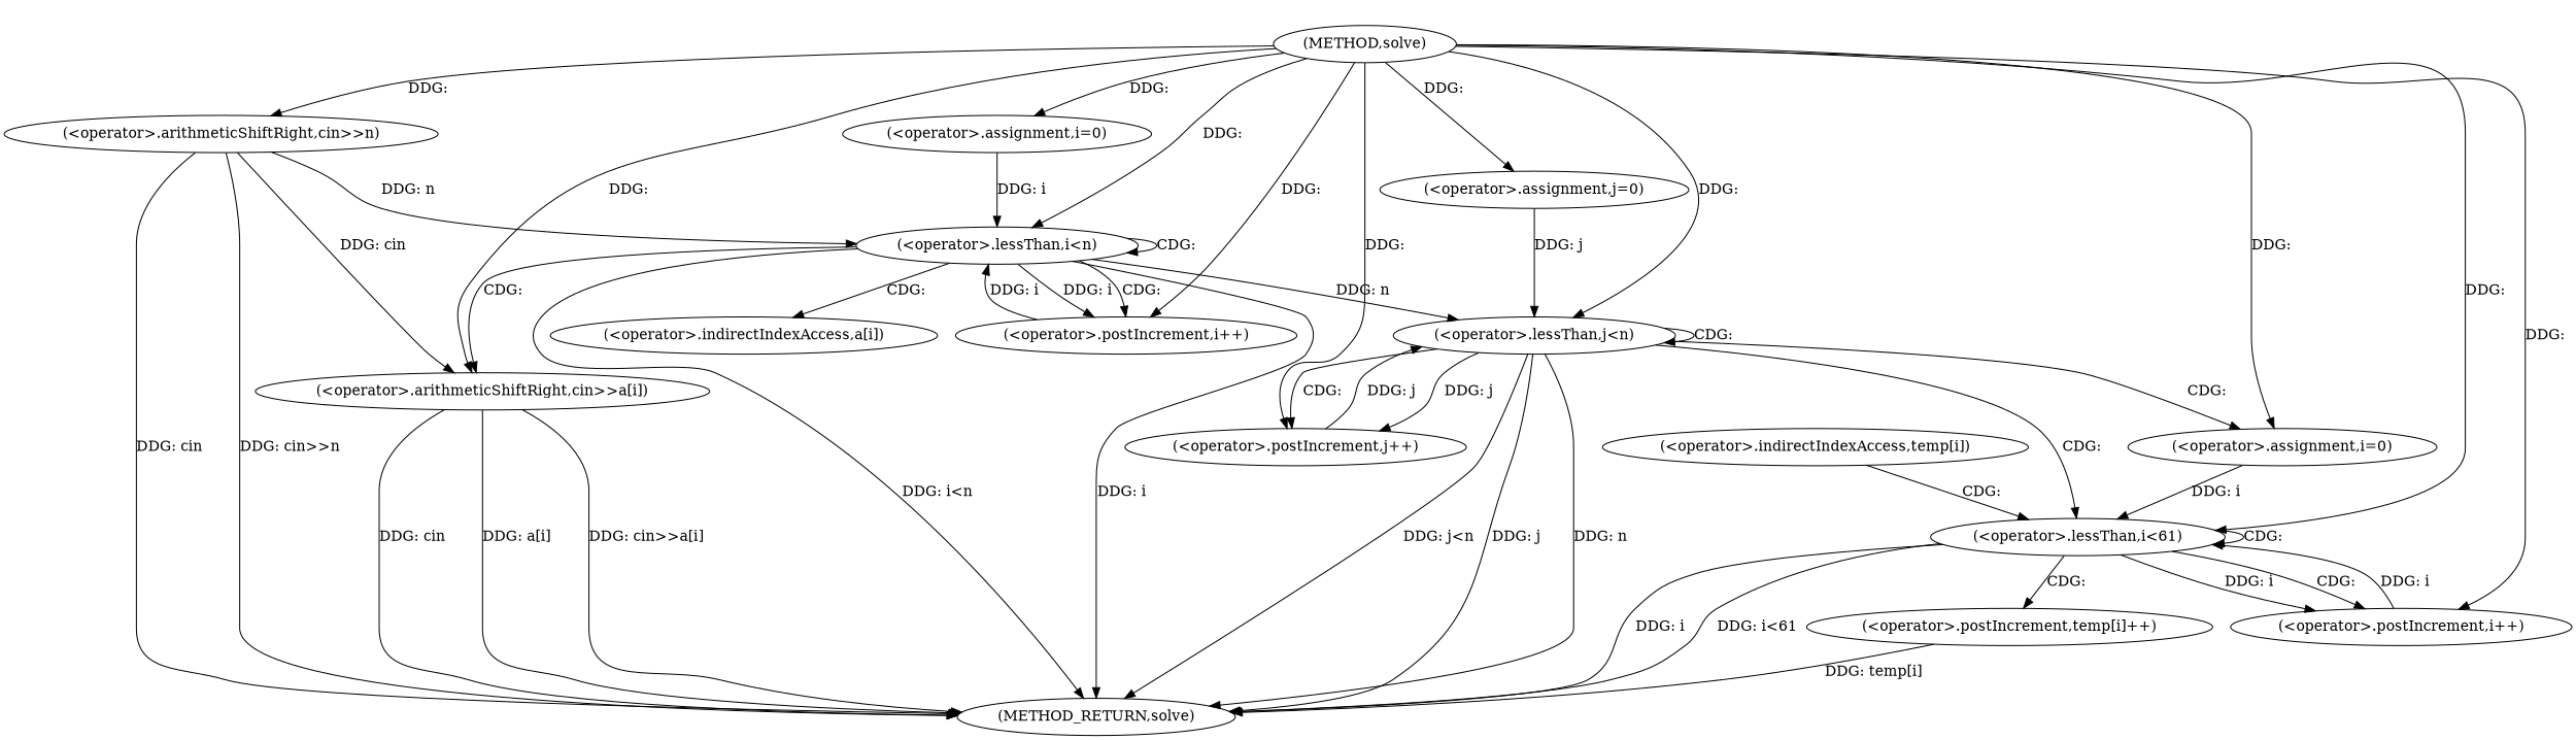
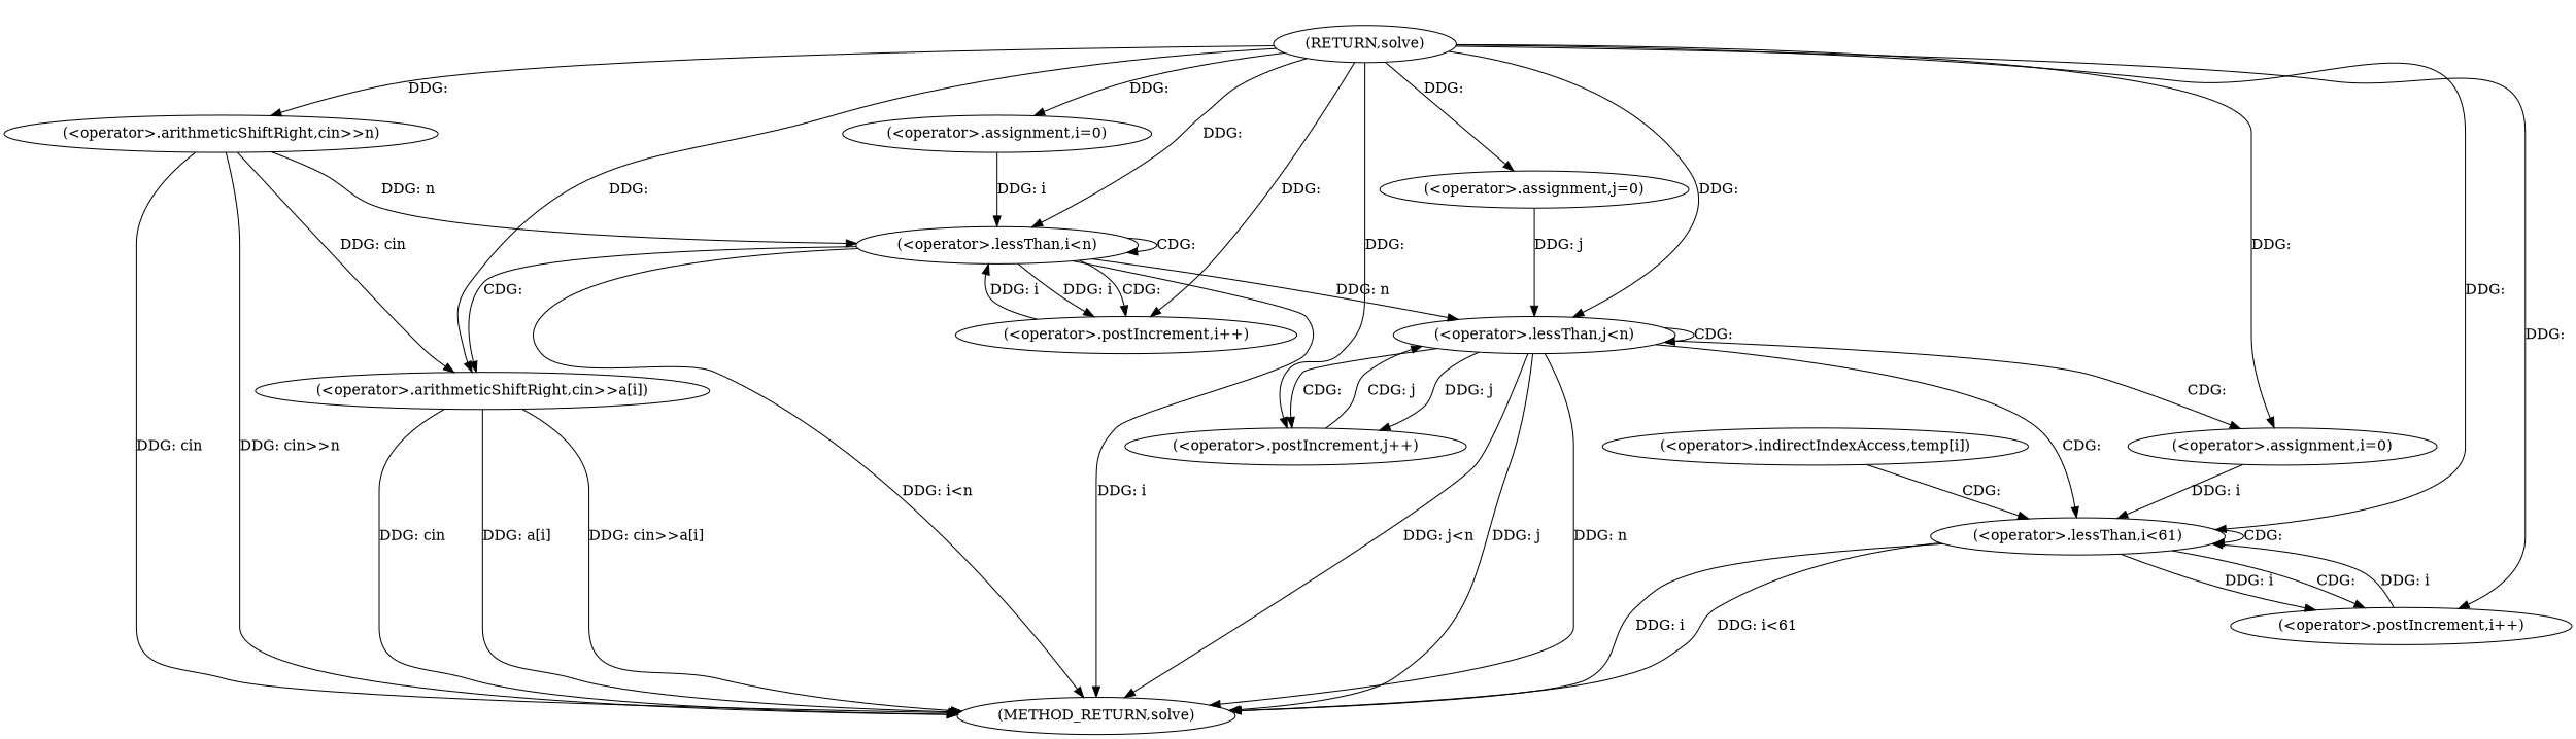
  digraph {
-   n1 [label="(METHOD,solve)"]
+   n1 [label="(RETURN,solve)"]
    n2 [label="(<operator>.arithmeticShiftRight,cin>>n)"]
    n3 [label="(<operator>.assignment,i=0)"]
    n4 [label="(<operator>.lessThan,i<n)"]
    n5 [label="(<operator>.postIncrement,i++)"]
    n6 [label="(<operator>.arithmeticShiftRight,cin>>a[i])"]
    n7 [label="(<operator>.assignment,j=0)"]
    n8 [label="(<operator>.lessThan,j<n)"]
    n9 [label="(<operator>.postIncrement,j++)"]
    n10 [label="(<operator>.assignment,i=0)"]
    n11 [label="(<operator>.lessThan,i<61)"]
    n12 [label="(<operator>.postIncrement,i++)"]
    n13 [label="(METHOD_RETURN,solve)"]
-   n14 [label="(<operator>.indirectIndexAccess,a[i])"]
-   n15 [label="(<operator>.postIncrement,temp[i]++)"]
    n16 [label="(<operator>.indirectIndexAccess,temp[i])"]
    n1 -> n2 [label="DDG: "]
    n1 -> n3 [label="DDG: "]
    n1 -> n4 [label="DDG: "]
    n1 -> n5 [label="DDG: "]
    n1 -> n6 [label="DDG: "]
    n1 -> n7 [label="DDG: "]
    n1 -> n8 [label="DDG: "]
    n1 -> n9 [label="DDG: "]
    n1 -> n10 [label="DDG: "]
    n1 -> n11 [label="DDG: "]
    n1 -> n12 [label="DDG: "]
    n2 -> n4 [label="DDG: n"]
    n2 -> n6 [label="DDG: cin"]
    n2 -> n13 [label="DDG: cin"]
    n2 -> n13 [label="DDG: cin>>n"]
    n3 -> n4 [label="DDG: i"]
    n4 -> n4 [label="CDG: "]
    n4 -> n5 [label="DDG: i"]
    n4 -> n5 [label="CDG: "]
    n4 -> n6 [label="CDG: "]
    n4 -> n8 [label="DDG: n"]
    n4 -> n13 [label="DDG: i"]
    n4 -> n13 [label="DDG: i<n"]
-   n4 -> n14 [label="CDG: "]
    n5 -> n4 [label="DDG: i"]
    n6 -> n13 [label="DDG: cin"]
    n6 -> n13 [label="DDG: a[i]"]
    n6 -> n13 [label="DDG: cin>>a[i]"]
    n7 -> n8 [label="DDG: j"]
    n8 -> n8 [label="CDG: "]
    n8 -> n9 [label="DDG: j"]
    n8 -> n9 [label="CDG: "]
    n8 -> n10 [label="CDG: "]
    n8 -> n11 [label="CDG: "]
    n8 -> n13 [label="DDG: j"]
    n8 -> n13 [label="DDG: n"]
    n8 -> n13 [label="DDG: j<n"]
-   n9 -> n8 [label="DDG: j"]
+   n9 -> n8 [label="CDG: j"]
    n10 -> n11 [label="DDG: i"]
    n11 -> n11 [label="CDG: "]
    n11 -> n12 [label="DDG: i"]
    n11 -> n12 [label="CDG: "]
    n11 -> n13 [label="DDG: i"]
    n11 -> n13 [label="DDG: i<61"]
-   n11 -> n15 [label="CDG: "]
    n12 -> n11 [label="DDG: i"]
-   n15 -> n13 [label="DDG: temp[i]"]
    n16 -> n11 [label="CDG: "]
  }
